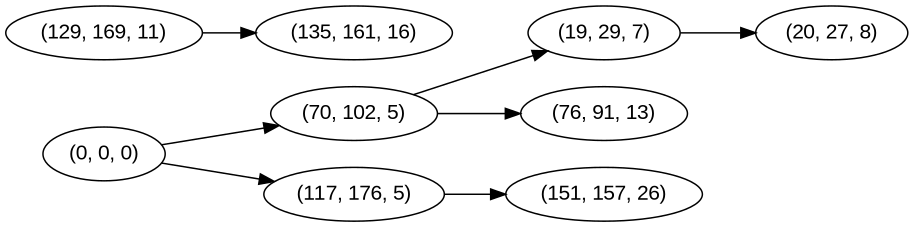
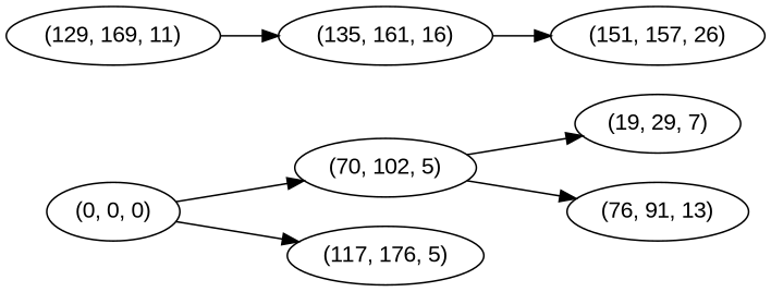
  digraph {
    fontname="Liberation Sans"
    rankdir=LR
    node [fontname="Liberation Sans"]
    edge [fontname="Liberation Sans"]
    n1 [label="(70, 102, 5)"]
    "(0, 0, 0)"
    "(117, 176, 5)"
    "(19, 29, 7)"
    "(76, 91, 13)"
-   "(20, 27, 8)"
    n7 [label="(135, 161, 16)"]
    "(129, 169, 11)"
    n9 [label="(151, 157, 26)"]
    n1 -> "(19, 29, 7)"
    n1 -> "(76, 91, 13)"
    "(0, 0, 0)" -> n1
    "(0, 0, 0)" -> "(117, 176, 5)"
-   "(19, 29, 7)" -> "(20, 27, 8)"
-   "(117, 176, 5)" -> n9
+   n7 -> n9
    "(129, 169, 11)" -> n7
  }
